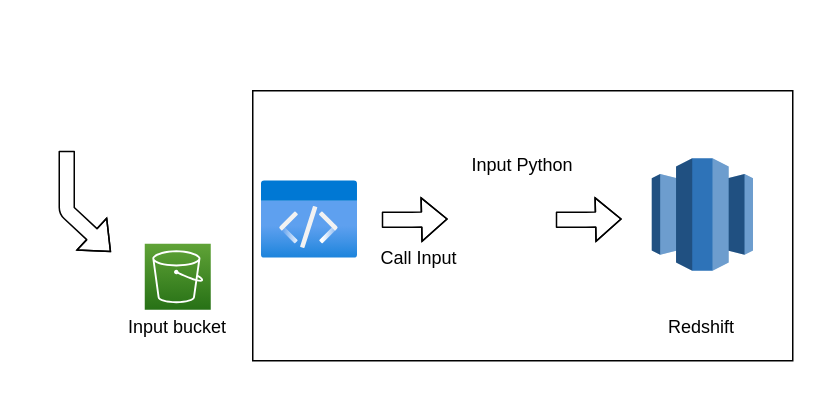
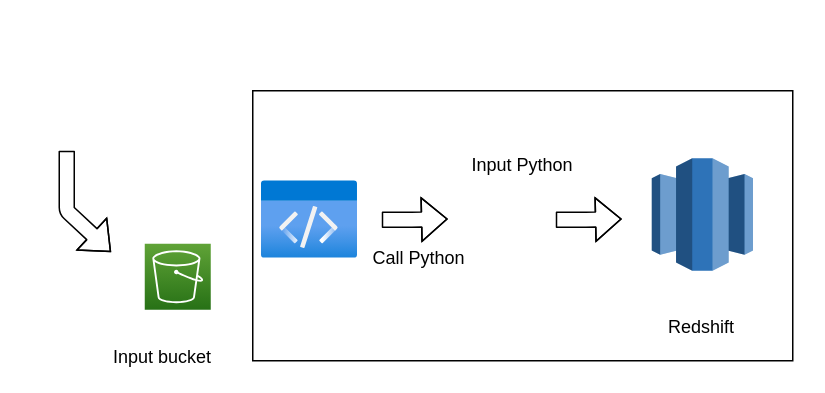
  <mxCell id="0" />
  <mxCell id="1" parent="0" />
  <mxCell id="2" value="" style="rounded=0;whiteSpace=wrap;html=1;shadow=0;" vertex="1" parent="1"><mxGeometry x="168" y="60" width="360" height="180" as="geometry" /></mxCell>
  <mxCell id="3" value="" style="points=[[0,0,0],[0.25,0,0],[0.5,0,0],[0.75,0,0],[1,0,0],[0,1,0],[0.25,1,0],[0.5,1,0],[0.75,1,0],[1,1,0],[0,0.25,0],[0,0.5,0],[0,0.75,0],[1,0.25,0],[1,0.5,0],[1,0.75,0]];outlineConnect=0;fontColor=#232F3E;gradientColor=#60A337;gradientDirection=north;fillColor=#277116;strokeColor=#ffffff;dashed=0;verticalLabelPosition=bottom;verticalAlign=top;align=center;html=1;fontSize=12;fontStyle=0;aspect=fixed;shape=mxgraph.aws4.resourceIcon;resIcon=mxgraph.aws4.s3;" vertex="1" parent="1"><mxGeometry x="96" y="162" width="44" height="44" as="geometry" /></mxCell>
  <mxCell id="4" value="" style="shape=image;html=1;verticalAlign=top;verticalLabelPosition=bottom;labelBackgroundColor=#ffffff;imageAspect=0;aspect=fixed;image=https://cdn0.iconfinder.com/data/icons/common-file-extensions-audio-documents/24/ext_csv-128.png" vertex="1" parent="1"><mxGeometry x="20" y="52" width="48" height="48" as="geometry" /></mxCell>
  <mxCell id="5" value="" style="shape=image;html=1;verticalAlign=top;verticalLabelPosition=bottom;labelBackgroundColor=#ffffff;imageAspect=0;aspect=fixed;image=https://cdn4.iconfinder.com/data/icons/logos-and-brands/512/267_Python_logo-128.png" vertex="1" parent="1"><mxGeometry x="314" y="120" width="50" height="50" as="geometry" /></mxCell>
  <mxCell id="6" value="" style="outlineConnect=0;dashed=0;verticalLabelPosition=bottom;verticalAlign=top;align=center;html=1;shape=mxgraph.aws3.redshift;fillColor=#2E73B8;gradientColor=none;" vertex="1" parent="1"><mxGeometry x="434" y="105" width="67.5" height="75" as="geometry" /></mxCell>
  <mxCell id="7" value="" style="shape=flexArrow;endArrow=classic;html=1;endWidth=18;endSize=5.32;" edge="1" parent="1"><mxGeometry width="50" height="50" relative="1" as="geometry"><mxPoint x="44" y="100" as="sourcePoint" /><mxPoint x="73.5" y="167.5" as="targetPoint" /><Array as="points"><mxPoint x="44" y="140" /></Array></mxGeometry></mxCell>
  <mxCell id="8" value="" style="shape=flexArrow;endArrow=classic;html=1;endWidth=18;endSize=5.32;" edge="1" parent="1"><mxGeometry width="50" height="50" relative="1" as="geometry"><mxPoint x="370" y="146" as="sourcePoint" /><mxPoint x="414" y="145.5" as="targetPoint" /><Array as="points"><mxPoint x="390" y="146" /></Array></mxGeometry></mxCell>
  <mxCell id="9" value="" style="aspect=fixed;html=1;points=[];align=center;image;fontSize=12;image=img/lib/azure2/general/Code.svg;shadow=0;" vertex="1" parent="1"><mxGeometry x="174" y="120" width="64" height="52" as="geometry" /></mxCell>
  <mxCell id="10" value="" style="shape=flexArrow;endArrow=classic;html=1;endWidth=18;endSize=5.32;" edge="1" parent="1"><mxGeometry width="50" height="50" relative="1" as="geometry"><mxPoint x="254" y="146" as="sourcePoint" /><mxPoint x="298" y="145.5" as="targetPoint" /><Array as="points"><mxPoint x="274" y="146" /></Array></mxGeometry></mxCell>
  <mxCell id="11" value="" style="shape=image;html=1;verticalAlign=top;verticalLabelPosition=bottom;labelBackgroundColor=#ffffff;imageAspect=0;aspect=fixed;image=https://cdn3.iconfinder.com/data/icons/social-media-2169/24/social_media_social_media_logo_docker-128.png;shadow=0;" vertex="1" parent="1"><mxGeometry x="168" y="20" width="70" height="70" as="geometry" /></mxCell>
- <mxCell id="12" value="Call Input" style="text;html=1;strokeColor=none;fillColor=none;align=center;verticalAlign=middle;whiteSpace=wrap;rounded=0;shadow=0;" vertex="1" parent="1"><mxGeometry x="234" y="162" width="90" height="20" as="geometry" /></mxCell>
+ <mxCell id="12" value="Call Python" style="text;html=1;strokeColor=none;fillColor=none;align=center;verticalAlign=middle;whiteSpace=wrap;rounded=0;shadow=0;" vertex="1" parent="1"><mxGeometry x="234" y="162" width="90" height="20" as="geometry" /></mxCell>
  <mxCell id="13" value="Input Python" style="text;html=1;strokeColor=none;fillColor=none;align=center;verticalAlign=middle;whiteSpace=wrap;rounded=0;shadow=0;" vertex="1" parent="1"><mxGeometry x="303" y="100" width="90" height="20" as="geometry" /></mxCell>
  <mxCell id="14" value="Redshift&amp;nbsp;" style="text;html=1;strokeColor=none;fillColor=none;align=center;verticalAlign=middle;whiteSpace=wrap;rounded=0;shadow=0;" vertex="1" parent="1"><mxGeometry x="424" y="208" width="90" height="20" as="geometry" /></mxCell>
- <mxCell id="15" value="Input bucket" style="text;html=1;strokeColor=none;fillColor=none;align=center;verticalAlign=middle;whiteSpace=wrap;rounded=0;shadow=0;" vertex="1" parent="1"><mxGeometry x="73" y="208" width="90" height="20" as="geometry" /></mxCell>
+ <mxCell id="15" value="Input bucket" style="text;html=1;strokeColor=none;fillColor=none;align=center;verticalAlign=middle;whiteSpace=wrap;rounded=0;shadow=0;" vertex="1" parent="1"><mxGeometry x="63" y="228" width="90" height="20" as="geometry" /></mxCell>
  <mxCell id="16" style="edgeStyle=orthogonalEdgeStyle;rounded=0;orthogonalLoop=1;jettySize=auto;html=1;exitX=0.5;exitY=1;exitDx=0;exitDy=0;" edge="1" parent="1" source="14" target="14"><mxGeometry relative="1" as="geometry" /></mxCell>
